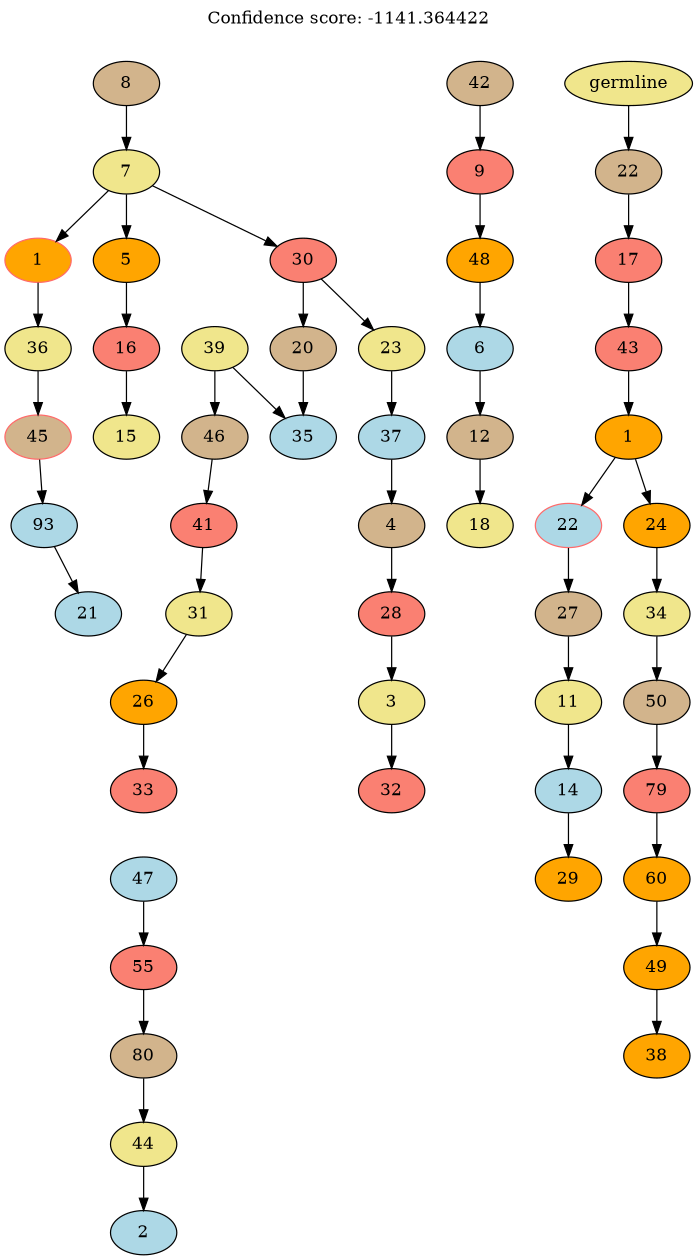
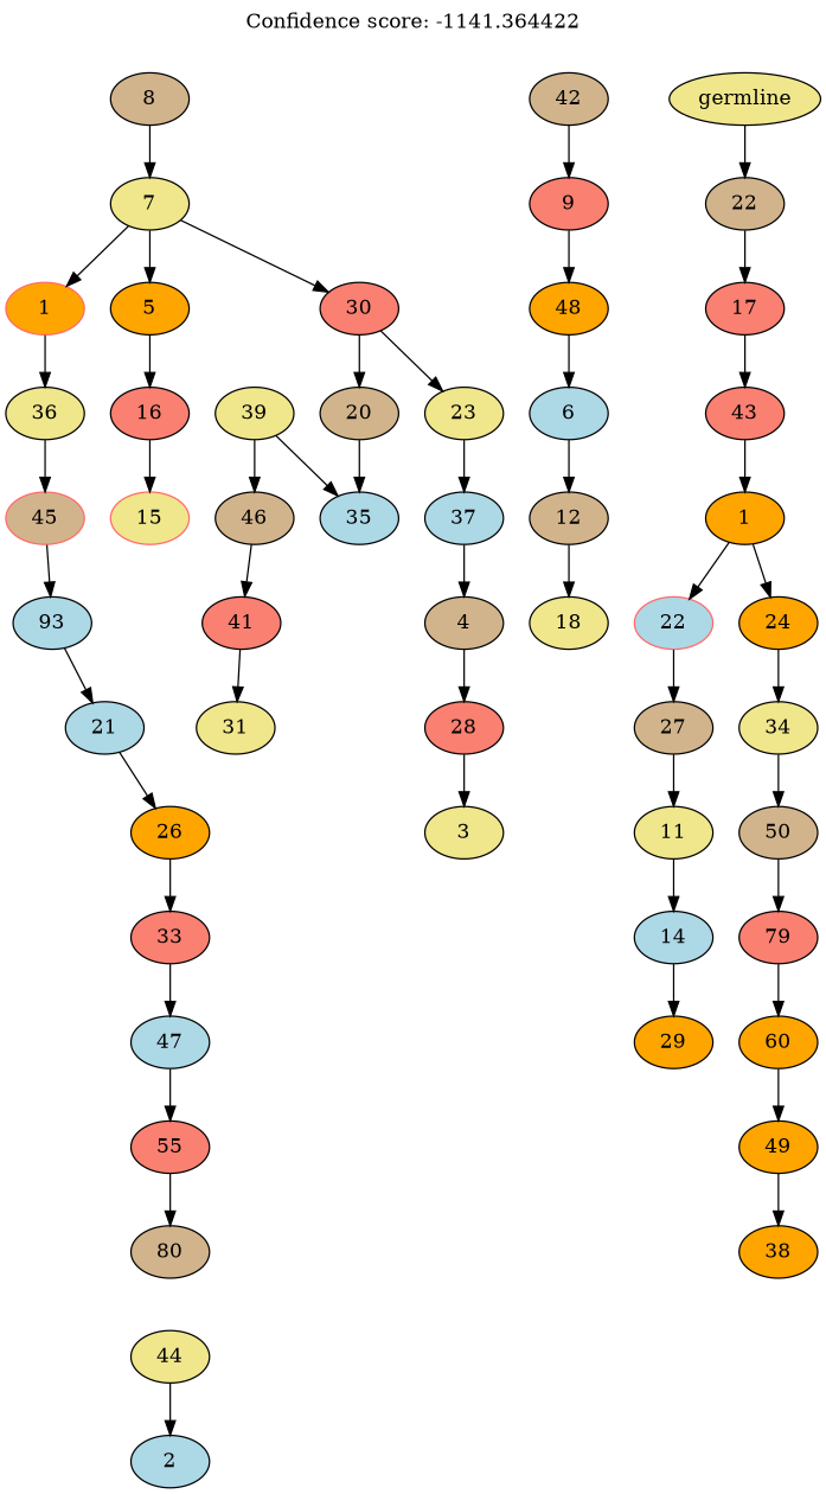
  digraph {
    label="Confidence score: -1141.364422"
    labelloc=t
    node [fillcolor=khaki style=filled]
    n1 [fillcolor=salmon label=16]
-   n2 [label=15]
+   n2 [label=15 color=indianred1]
    n3 [fillcolor=orange label=5]
    n4 [fillcolor=tan label=12]
    n5 [label=18]
    n6 [fillcolor=lightblue label=6]
    n7 [fillcolor=orange label=48]
    n8 [fillcolor=salmon label=9]
    n9 [fillcolor=tan label=42]
    n10 [fillcolor=lightblue label=2]
    n11 [label=44]
    n12 [fillcolor=tan label=80]
    n13 [fillcolor=salmon label=55]
    n14 [fillcolor=lightblue label=47]
    n15 [fillcolor=salmon label=33]
    n16 [fillcolor=orange label=26]
    n17 [fillcolor=lightblue label=21]
    n18 [fillcolor=lightblue label=93]
    n19 [color=indianred1 fillcolor=tan label=45]
    n20 [label=36]
    n21 [color=indianred1 fillcolor=orange label=1]
    n22 [fillcolor=salmon label=41]
    n23 [label=31]
    n24 [fillcolor=tan label=46]
    n25 [label=39]
    n26 [fillcolor=lightblue label=35]
    n27 [fillcolor=tan label=20]
    n28 [fillcolor=salmon label=30]
    n29 [label=23]
    n30 [label=7]
    n31 [fillcolor=tan label=8]
    n32 [fillcolor=orange label=29]
    n33 [fillcolor=lightblue label=14]
    n34 [label=11]
    n35 [fillcolor=tan label=27]
    n36 [color=indianred1 fillcolor=lightblue label=22]
    n37 [label=3]
-   n38 [fillcolor=salmon label=32]
    n39 [fillcolor=salmon label=28]
    n40 [fillcolor=tan label=4]
    n41 [fillcolor=lightblue label=37]
    n42 [fillcolor=orange label=38]
    n43 [fillcolor=orange label=49]
    n44 [fillcolor=orange label=60]
    n45 [fillcolor=salmon label=79]
    n46 [fillcolor=tan label=50]
    n47 [label=34]
    n48 [fillcolor=orange label=24]
    n49 [fillcolor=orange label=1]
    n50 [fillcolor=salmon label=43]
    n51 [fillcolor=salmon label=17]
    n52 [fillcolor=tan label=22]
    n53 [label=germline]
    n1 -> n2
    n3 -> n1
    n4 -> n5
    n6 -> n4
    n7 -> n6
    n8 -> n7
    n9 -> n8
    n11 -> n10
-   n12 -> n11
    n13 -> n12
    n14 -> n13
+   n15 -> n14
    n16 -> n15
-   n23 -> n16
+   n17 -> n16
    n18 -> n17
    n19 -> n18
    n20 -> n19
    n21 -> n20
    n22 -> n23
    n24 -> n22
    n25 -> n24
    n25 -> n26
    n27 -> n26
    n28 -> n27
    n28 -> n29
    n29 -> n41
    n30 -> n3
    n30 -> n21
    n30 -> n28
    n31 -> n30
    n33 -> n32
    n34 -> n33
    n35 -> n34
    n36 -> n35
-   n37 -> n38
    n39 -> n37
    n40 -> n39
    n41 -> n40
    n43 -> n42
    n44 -> n43
    n45 -> n44
    n46 -> n45
    n47 -> n46
    n48 -> n47
    n49 -> n36
    n49 -> n48
    n50 -> n49
    n51 -> n50
    n52 -> n51
    n53 -> n52
  }
